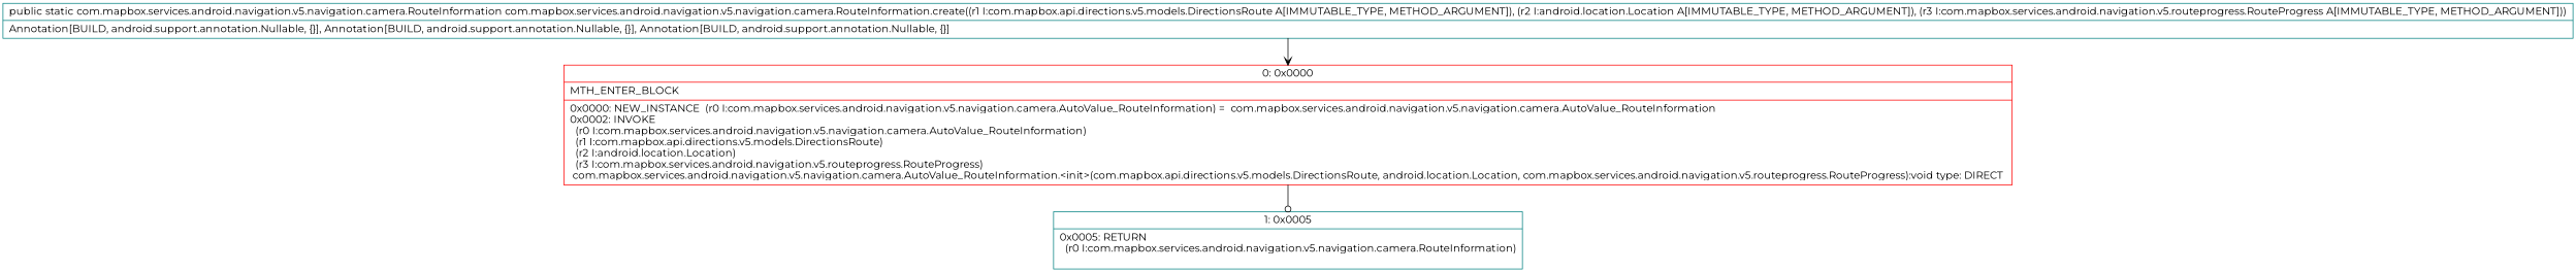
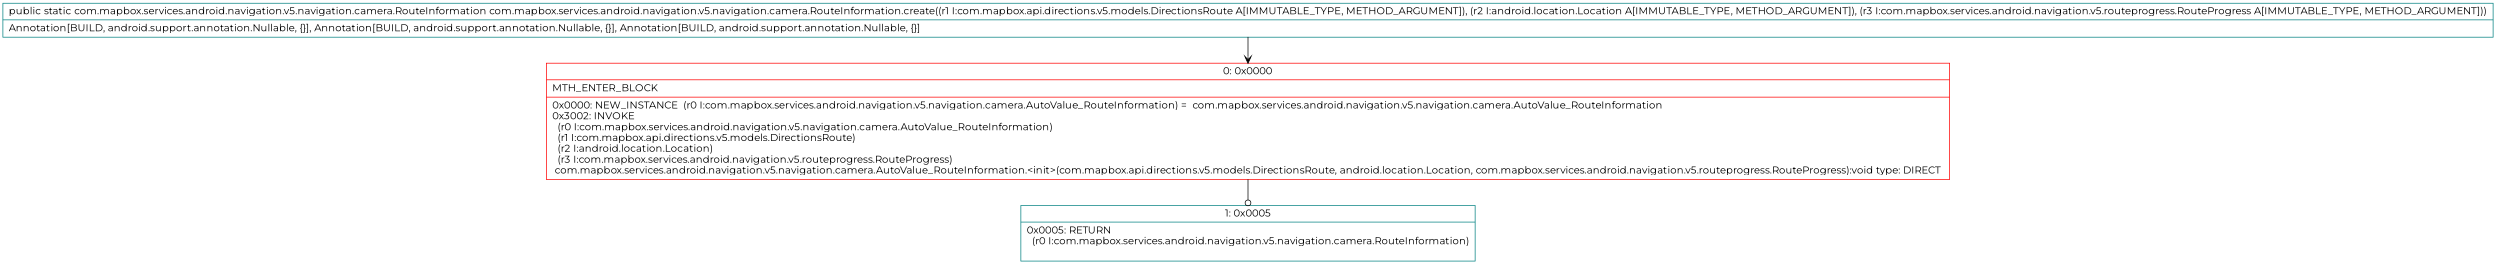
  digraph {
    fontname=Montserrat
    node [shape=record color=teal fontname=Montserrat]
    edge [fontname=Montserrat]
-   n1 [label="{0\:\ 0x0000|MTH_ENTER_BLOCK\l|0x0000: NEW_INSTANCE  (r0 I:com.mapbox.services.android.navigation.v5.navigation.camera.AutoValue_RouteInformation) =  com.mapbox.services.android.navigation.v5.navigation.camera.AutoValue_RouteInformation \l0x0002: INVOKE  \l  (r0 I:com.mapbox.services.android.navigation.v5.navigation.camera.AutoValue_RouteInformation)\l  (r1 I:com.mapbox.api.directions.v5.models.DirectionsRoute)\l  (r2 I:android.location.Location)\l  (r3 I:com.mapbox.services.android.navigation.v5.routeprogress.RouteProgress)\l com.mapbox.services.android.navigation.v5.navigation.camera.AutoValue_RouteInformation.\<init\>(com.mapbox.api.directions.v5.models.DirectionsRoute, android.location.Location, com.mapbox.services.android.navigation.v5.routeprogress.RouteProgress):void type: DIRECT \l}" color=red]
+   n1 [label="{0\:\ 0x0000|MTH_ENTER_BLOCK\l|0x0000: NEW_INSTANCE  (r0 I:com.mapbox.services.android.navigation.v5.navigation.camera.AutoValue_RouteInformation) =  com.mapbox.services.android.navigation.v5.navigation.camera.AutoValue_RouteInformation \l0x3002: INVOKE  \l  (r0 I:com.mapbox.services.android.navigation.v5.navigation.camera.AutoValue_RouteInformation)\l  (r1 I:com.mapbox.api.directions.v5.models.DirectionsRoute)\l  (r2 I:android.location.Location)\l  (r3 I:com.mapbox.services.android.navigation.v5.routeprogress.RouteProgress)\l com.mapbox.services.android.navigation.v5.navigation.camera.AutoValue_RouteInformation.\<init\>(com.mapbox.api.directions.v5.models.DirectionsRoute, android.location.Location, com.mapbox.services.android.navigation.v5.routeprogress.RouteProgress):void type: DIRECT \l}" color=red]
    n2 [label="{1\:\ 0x0005|0x0005: RETURN  \l  (r0 I:com.mapbox.services.android.navigation.v5.navigation.camera.RouteInformation)\l \l}"]
    n3 [label="{public static com.mapbox.services.android.navigation.v5.navigation.camera.RouteInformation com.mapbox.services.android.navigation.v5.navigation.camera.RouteInformation.create((r1 I:com.mapbox.api.directions.v5.models.DirectionsRoute A[IMMUTABLE_TYPE, METHOD_ARGUMENT]), (r2 I:android.location.Location A[IMMUTABLE_TYPE, METHOD_ARGUMENT]), (r3 I:com.mapbox.services.android.navigation.v5.routeprogress.RouteProgress A[IMMUTABLE_TYPE, METHOD_ARGUMENT]))  | Annotation[BUILD, android.support.annotation.Nullable, \{\}], Annotation[BUILD, android.support.annotation.Nullable, \{\}], Annotation[BUILD, android.support.annotation.Nullable, \{\}]\l}"]
    n1 -> n2 [arrowhead=odot]
    n3 -> n1 [arrowhead=vee]
  }
